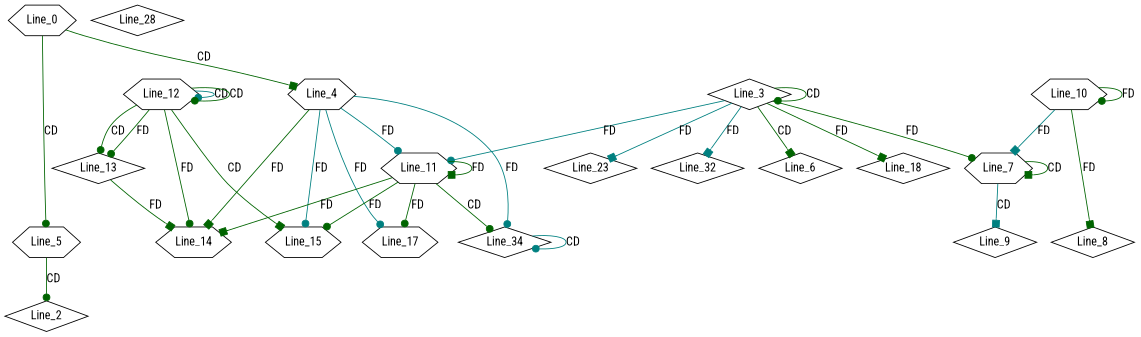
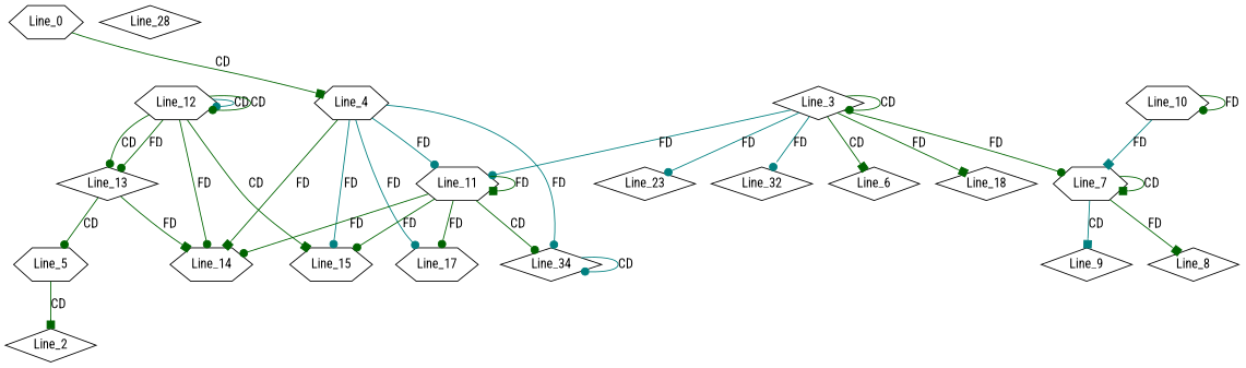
  digraph {
    fontname="Roboto Condensed"
    node [fontname="Roboto Condensed" shape=diamond]
    edge [arrowhead=dot color=darkgreen fontname="Roboto Condensed"]
    Line_0 [shape=hexagon]
    n2 [label=Line_5 shape=hexagon]
    Line_4 [shape=hexagon]
    Line_2
    Line_3
    Line_6
    Line_7 [shape=hexagon]
    Line_11 [shape=hexagon]
    Line_18
    Line_23
    Line_32
    Line_14 [shape=hexagon]
    Line_15 [shape=hexagon]
    Line_17 [shape=hexagon]
    Line_34
    Line_12 [shape=hexagon]
    Line_13
    Line_8
    Line_9
    Line_10 [shape=hexagon]
    Line_28
-   Line_0 -> n2 [label=CD]
+   Line_13 -> n2 [label=CD]
    Line_0 -> Line_4 [arrowhead=box label=CD]
-   n2 -> Line_2 [label=CD]
+   n2 -> Line_2 [arrowhead=box label=CD]
    Line_4 -> Line_11 [color=teal label=FD]
    Line_4 -> Line_14 [arrowhead=box label=FD]
    Line_4 -> Line_15 [color=teal label=FD]
    Line_4 -> Line_17 [color=teal label=FD]
    Line_4 -> Line_34 [color=teal label=FD]
    Line_3 -> Line_3 [label=CD]
    Line_3 -> Line_6 [arrowhead=box label=CD]
    Line_3 -> Line_7 [label=FD]
    Line_3 -> Line_11 [color=teal label=FD]
    Line_3 -> Line_18 [arrowhead=box label=FD]
-   Line_3 -> Line_23 [arrowhead=box color=teal label=FD]
-   Line_3 -> Line_32 [arrowhead=box color=teal label=FD]
+   Line_3 -> Line_23 [color=teal label=FD]
+   Line_3 -> Line_32 [color=teal label=FD]
    Line_7 -> Line_7 [arrowhead=box label=CD]
-   Line_10 -> Line_8 [arrowhead=box label=FD]
+   Line_7 -> Line_8 [arrowhead=box label=FD]
    Line_7 -> Line_9 [arrowhead=box color=teal label=CD]
    Line_11 -> Line_11 [arrowhead=box label=FD]
-   Line_11 -> Line_14 [arrowhead=box label=FD]
+   Line_11 -> Line_14 [label=FD]
    Line_11 -> Line_15 [label=FD]
    Line_11 -> Line_17 [label=FD]
    Line_11 -> Line_34 [label=CD]
    Line_34 -> Line_34 [color=teal label=CD]
    Line_12 -> Line_14 [label=FD]
    Line_12 -> Line_15 [arrowhead=box label=CD]
    Line_12 -> Line_12 [color=teal label=CD]
    Line_12 -> Line_12 [label=CD]
    Line_12 -> Line_13 [label=CD]
    Line_12 -> Line_13 [label=FD]
    Line_13 -> Line_14 [arrowhead=box label=FD]
    Line_10 -> Line_7 [arrowhead=box color=teal label=FD]
    Line_10 -> Line_10 [label=FD]
  }
